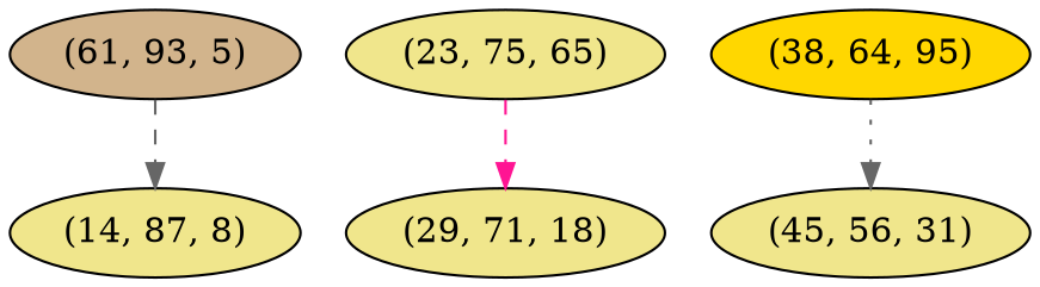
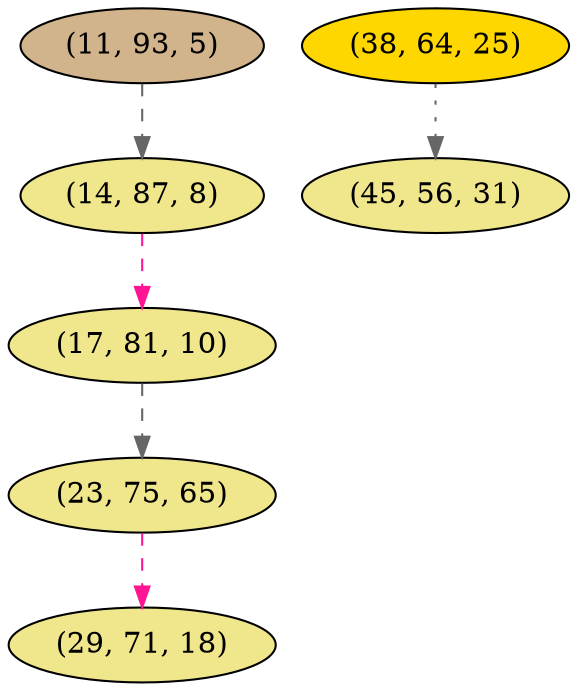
  digraph {
    node [fillcolor=khaki style=filled]
    edge [color=gray40 style=dashed]
-   "(11, 93, 5)" [fillcolor=tan label="(61, 93, 5)"]
+   "(11, 93, 5)" [fillcolor=tan]
    "(14, 87, 8)"
+   "(17, 81, 10)"
    n4 [label="(23, 75, 65)"]
    "(29, 71, 18)"
-   "(38, 64, 25)" [fillcolor=gold label="(38, 64, 95)"]
+   "(38, 64, 25)" [fillcolor=gold]
    "(45, 56, 31)"
    "(11, 93, 5)" -> "(14, 87, 8)"
+   "(14, 87, 8)" -> "(17, 81, 10)" [color=deeppink]
+   "(17, 81, 10)" -> n4
    n4 -> "(29, 71, 18)" [color=deeppink]
    "(38, 64, 25)" -> "(45, 56, 31)" [style=dotted]
  }
